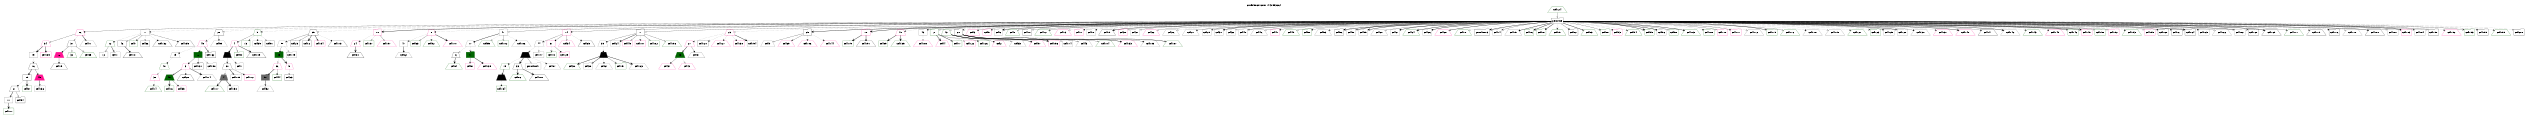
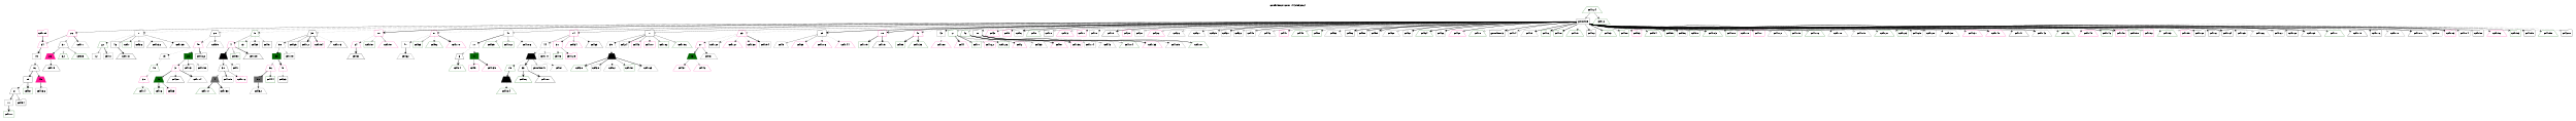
  digraph {
    label="Confidence score: -443.593264"
    labelloc=t
    node [color=gray40 shape=trapezium]
    edge [arrowhead=onormal style=dotted]
    n1 [color=black label=21]
    n2 [label=11 shape=folder]
    cell54 [color=black shape=folder]
    cell177 [color=darkgreen shape=folder]
    n5 [color=black label=29 shape=folder]
    cell57 [color=darkgreen shape=folder]
    n7 [color=black label=16]
    n8 [color=deeppink label=49 style=filled]
    cell136 [shape=folder]
    n10 [label=49 shape=folder]
    n11 [color=deeppink label=34]
    cell189 [color=deeppink shape=folder]
    n13 [color=black label=37]
    n14 [color=deeppink label=26 style=filled]
    n15 [color=darkgreen label=32]
    cell85 [color=darkgreen]
    cell15 [color=black]
    n18 [color=deeppink label=26]
    cell71
    n20 [color=darkgreen label=22]
    n21 [label=12 shape=folder]
    cell11 [shape=folder]
    n23 [label=7 shape=folder]
    n24 [color=black label=46 shape=folder]
    cell7 [color=darkgreen shape=folder]
    cell36 [color=black shape=folder]
    cell132 [color=black]
    cell155 [color=black]
    cell101 [color=black]
    n30 [color=darkgreen label=48]
    n31 [color=deeppink label=38]
    cell14 [color=darkgreen]
    n33 [label=19]
    n34 [color=deeppink label=3]
    n35 [color=darkgreen label=45 style=filled]
    cell28 [color=black]
    cell114
    cell16 [color=darkgreen shape=folder]
    cell35 [color=deeppink shape=folder]
    n40 [color=darkgreen label=28 shape=folder style=filled]
    cell131 [color=black shape=folder]
    cell198 [shape=folder]
    n43 [color=deeppink label=45]
    cell162 [color=black shape=folder]
    n45 [color=black label=28]
    cell99
    n47 [color=black label=30]
    n48 [label=4 style=filled]
    cell105 [shape=folder]
    cell172 [color=deeppink shape=folder]
    cell117 [color=darkgreen]
    cell158 [shape=folder]
    n53 [color=black label=9 style=filled]
    cell1 [shape=folder]
    n55 [color=deeppink label=4]
    cell90 [color=darkgreen shape=folder]
    cell109 [color=black]
    n58 [color=darkgreen label=9]
    n59 [color=darkgreen label=13 shape=folder]
    cell39 [shape=folder]
    cell91 [color=black shape=folder]
    n62 [color=deeppink label=36]
    n63 [label=50 shape=folder style=filled]
    cell44 [color=darkgreen shape=folder]
    cell52
    n66 [color=darkgreen label=35 shape=folder style=filled]
    n67 [color=deeppink label=5]
    cell23 [color=black shape=folder]
    n69 [label=50]
    cell149 [shape=folder]
    n71 [color=black label=35]
    cell25 [color=black shape=folder]
    cell72 [color=black shape=folder]
    cell154 [color=deeppink shape=folder]
    cell173 [color=black]
    n76 [color=deeppink label=10 shape=folder]
    n77 [color=deeppink label=24]
    cell157 [color=darkgreen shape=folder]
    cell197 [color=deeppink]
    cell80 [color=black]
    n81 [color=deeppink label=8]
    n82 [label=47 shape=folder]
    cell63 [color=darkgreen shape=folder]
    cell92 [color=darkgreen]
    cell170 [color=deeppink]
    cell62
    n87 [label=17]
    n88 [color=black label=6]
    n89 [color=darkgreen label=41 shape=folder style=filled]
    cell84 [color=darkgreen]
    cell51 [color=deeppink shape=folder]
    cell139 [color=deeppink]
    n93 [label=41 shape=folder]
    cell55 [color=darkgreen]
    cell102 [color=darkgreen shape=folder]
    cell186
    n97 [color=darkgreen label=15]
    n98 [color=black label=44 style=filled]
-   cell134 [color=darkgreen shape=folder]
+   cell134 [color=darkgreen]
    n100 [color=black label=14 style=filled]
    n101 [color=black label=33]
    n102 [label=germline41 shape=folder]
    cell87
    cell86 [color=darkgreen]
    cell100 [color=black]
    n106 [label=44]
    cell147 [shape=folder]
    n108 [color=deeppink label=14 shape=folder]
    n109 [color=deeppink label=31 shape=folder]
    cell34 [color=deeppink]
    cell65 [color=black]
    cell48 [color=darkgreen shape=folder]
    cell129 [color=deeppink shape=folder]
    n114 [label=39]
    n115 [color=black label=1 style=filled]
    cell30 [color=darkgreen]
    cell38 [shape=folder]
    cell67
    cell151 [color=darkgreen shape=folder]
    cell163
    n121 [color=black label=1 shape=folder]
    cell24 [shape=folder]
    cell45 [color=deeppink shape=folder]
    cell107 [color=deeppink shape=folder]
    cell182 [color=darkgreen shape=folder]
    cell196 [color=darkgreen]
    n127 [color=deeppink label=27]
    n128 [color=darkgreen label=23 style=filled]
    cell81
    cell37 [color=deeppink]
    cell42 [color=deeppink]
    n132 [color=deeppink label=23]
    cell120 [color=black shape=folder]
    cell127 [color=deeppink]
    cell138 [color=deeppink shape=folder]
    cell194 [shape=folder]
    n137 [color=black label=germline shape=folder]
    n138 [color=black label=25 shape=folder]
    n139 [color=deeppink label=18 shape=folder]
    n140 [color=deeppink label=40]
    n141 [label=43 shape=folder]
    n142 [color=darkgreen label=2 shape=folder]
    n143 [color=darkgreen label=42]
    n144 [color=black label=20 shape=folder]
    cell3 [color=deeppink]
    cell5 [color=deeppink shape=folder]
    cell6 [shape=folder]
    cell8 [color=darkgreen]
    cell10 [color=black shape=folder]
    cell12 [color=darkgreen]
    cell13 [color=deeppink]
    cell17 [color=deeppink shape=folder]
    cell18 [shape=folder]
    cell19 [color=black]
    cell20 [color=deeppink shape=folder]
    cell21 [shape=folder]
    cell22 [color=deeppink]
    cell26
    cell27
    cell29 [shape=folder]
    cell31 [shape=folder]
    cell32 [shape=folder]
    cell40 [shape=folder]
    cell46
    cell47 [color=deeppink shape=folder]
    cell49 [color=darkgreen]
    cell50 [color=darkgreen shape=folder]
    cell53
    cell56 [color=black shape=folder]
    cell58 [shape=folder]
    cell59 [shape=folder]
    cell60
    cell61 [shape=folder]
    cell64 [color=darkgreen]
    cell66 [shape=folder]
    cell68 [color=deeppink]
    cell70 [color=darkgreen]
    n178 [color=black label=germline73 shape=folder]
    cell74 [shape=folder]
    cell75
    cell76 [color=darkgreen shape=folder]
    cell78 [color=darkgreen shape=folder]
    cell79 [color=darkgreen]
    cell82 [color=black shape=folder]
    cell83 [color=darkgreen]
    cell88 [color=darkgreen shape=folder]
    cell93 [color=deeppink shape=folder]
    cell94 [color=darkgreen]
    cell95 [color=darkgreen shape=folder]
    cell96 [shape=folder]
    cell98 [color=darkgreen shape=folder]
    cell103 [color=darkgreen]
    cell108 [color=darkgreen shape=folder]
    cell110 [color=deeppink shape=folder]
    cell111 [color=deeppink shape=folder]
    cell112
    cell115 [color=darkgreen shape=folder]
    cell116 [color=darkgreen]
    cell118
    cell119
    cell121 [color=darkgreen]
    cell123 [color=darkgreen shape=folder]
    cell125 [shape=folder]
    cell128 [shape=folder]
    cell130
    cell137 [color=deeppink]
    cell140 [color=deeppink]
    cell141 [color=black]
    cell142
    cell143 [color=darkgreen]
    cell145 [color=deeppink]
    cell146 [color=darkgreen shape=folder]
    cell148 [color=deeppink shape=folder]
    cell150 [color=darkgreen shape=folder]
    cell152 [color=deeppink shape=folder]
    cell153 [color=darkgreen]
    cell159 [color=deeppink shape=folder]
    cell160 [color=black shape=folder]
    cell161 [color=black shape=folder]
    cell164 [color=black shape=folder]
    cell165 [shape=folder]
    cell166
    cell167 [shape=folder]
    cell168 [color=black shape=folder]
    cell169 [color=black]
    cell171 [color=darkgreen]
    cell175 [color=black]
    cell176 [color=black shape=folder]
    cell178
    cell180 [color=black]
    cell181 [shape=folder]
    cell183 [color=deeppink shape=folder]
    cell184 [shape=folder]
    cell190 [color=black shape=folder]
    cell192 [color=deeppink]
    cell193 [color=darkgreen shape=folder]
    cell195 [color=black shape=folder]
    cell199 [color=darkgreen]
    cell200 [color=black shape=folder]
    cell9
    cell69 [color=deeppink]
    cell106 [color=deeppink]
    cell144 [color=deeppink]
    cell179 [color=darkgreen shape=folder]
    cell191 [color=black]
    cell89 [color=darkgreen shape=folder]
    cell135 [color=darkgreen]
    cell188 [color=deeppink]
    cell4 [color=deeppink]
    cell77 [color=darkgreen shape=folder]
    cell122 [color=deeppink shape=folder]
    cell126 [color=darkgreen shape=folder]
    cell2 [color=deeppink]
    cell33
    cell97 [color=deeppink]
    cell156 [color=deeppink shape=folder]
    cell174 [shape=folder]
    cell43
    cell104 [color=darkgreen]
    cell133 [color=deeppink]
    cell185
    cell187 [color=darkgreen]
    cell124 [color=darkgreen]
    n1 -> n2 [style=bold]
    n1 -> cell54 [style=solid]
    n2 -> cell177 [arrowhead=vee style=bold]
    n5 -> n1 [arrowhead=dot]
    n5 -> cell57 [arrowhead=vee style=bold]
    n7 -> n5 [arrowhead=dot style=bold]
    n7 -> n8 [arrowhead=dot style=solid]
    n8 -> cell136 [style=bold]
    n10 -> n7 [arrowhead=vee]
    n11 -> n10 [arrowhead=vee style=bold]
-   n11 -> cell189 [arrowhead=dot style=bold]
+   cell189 -> n11 [arrowhead=dot style=bold]
    n13 -> n14 [arrowhead=dot style=solid]
    n13 -> n15
    n13 -> cell85 [style=solid]
    n14 -> cell15 [arrowhead=dot style=solid]
    n18 -> n11 [style=solid]
    n18 -> n13
    n18 -> cell71 [style=bold]
    n20 -> n21 [style=solid]
    n20 -> cell11 [style=bold]
    n23 -> n20 [arrowhead=dot]
    n23 -> n24 [style=solid]
    n23 -> cell7 [arrowhead=vee style=solid]
    n23 -> cell36
    n23 -> cell132 [arrowhead=dot]
    n23 -> cell155 [arrowhead=dot style=solid]
    n24 -> cell101 [arrowhead=dot style=bold]
    n30 -> n31
    n31 -> cell14 [arrowhead=vee]
    n33 -> n30 [arrowhead=dot]
    n34 -> n35 [style=bold]
    n34 -> cell28 [arrowhead=dot]
    n34 -> cell114 [arrowhead=vee style=bold]
    n35 -> cell16 [arrowhead=vee style=bold]
    n35 -> cell35 [arrowhead=dot style=solid]
    n40 -> n34 [arrowhead=dot style=solid]
    n40 -> cell131 [arrowhead=dot style=solid]
    n40 -> cell198
    n43 -> n33 [arrowhead=dot]
    n43 -> n40 [arrowhead=vee]
    n43 -> cell162 [style=bold]
    n45 -> n43 [arrowhead=vee]
    n45 -> cell99 [arrowhead=vee style=solid]
    n47 -> n48
    n47 -> cell105 [style=bold]
    n47 -> cell172 [arrowhead=dot style=solid]
    n48 -> cell117 [arrowhead=vee style=bold]
    n48 -> cell158 [arrowhead=vee style=bold]
    n53 -> n47 [arrowhead=vee style=solid]
    n53 -> cell1 [arrowhead=vee]
    n55 -> n53 [arrowhead=dot style=bold]
    n55 -> cell90 [style=solid]
    n55 -> cell109 [arrowhead=vee style=bold]
    n58 -> n55 [arrowhead=dot style=solid]
    n58 -> n59 [arrowhead=vee]
    n58 -> cell39 [arrowhead=dot]
    n58 -> cell91
    n62 -> n63 [style=bold]
    n62 -> cell44 [arrowhead=dot style=solid]
    n63 -> cell52 [style=bold]
    n66 -> n62
    n66 -> n67 [arrowhead=vee style=bold]
    n67 -> cell23
    n69 -> n66 [arrowhead=dot style=solid]
    n69 -> cell149
    n71 -> n69 [arrowhead=vee style=solid]
    n71 -> cell25 [style=solid]
    n71 -> cell72 [arrowhead=vee style=bold]
    n71 -> cell154 [style=bold]
    n71 -> cell173 [arrowhead=dot]
    n76 -> n77 [arrowhead=vee]
    n76 -> cell157
    n76 -> cell197 [style=solid]
    n77 -> cell80 [arrowhead=vee style=bold]
    n81 -> n82 [arrowhead=vee]
    n81 -> cell63 [style=solid]
    n81 -> cell92 [arrowhead=vee]
    n81 -> cell170 [arrowhead=vee style=bold]
    n82 -> cell62 [arrowhead=dot style=bold]
    n87 -> n88
    n87 -> n89 [arrowhead=vee]
    n88 -> cell84 [arrowhead=vee style=bold]
    n89 -> cell51 [arrowhead=vee style=solid]
    n89 -> cell139 [arrowhead=dot style=bold]
    n93 -> n87 [arrowhead=dot style=bold]
    n93 -> cell55
    n93 -> cell102 [style=solid]
    n93 -> cell186 [arrowhead=dot]
    n97 -> n98 [arrowhead=dot style=bold]
    n98 -> cell134 [arrowhead=dot]
    n100 -> n97 [arrowhead=dot]
    n100 -> n101 [arrowhead=vee style=bold]
    n100 -> n102 [style=solid]
    n100 -> cell87 [arrowhead=vee]
    n101 -> cell86 [arrowhead=vee style=bold]
    n101 -> cell100 [arrowhead=vee style=bold]
    n106 -> n100 [arrowhead=vee]
    n106 -> cell147
    n108 -> n106 [arrowhead=vee style=solid]
    n108 -> n109 [arrowhead=dot style=solid]
    n108 -> cell34 [style=solid]
    n108 -> cell65 [arrowhead=dot]
    n109 -> cell48 [arrowhead=vee]
    n109 -> cell129 [arrowhead=dot style=solid]
    n114 -> n115 [arrowhead=dot]
    n115 -> cell30 [arrowhead=vee style=bold]
    n115 -> cell38 [style=bold]
    n115 -> cell67 [arrowhead=dot]
    n115 -> cell151 [arrowhead=vee style=solid]
    n115 -> cell163 [arrowhead=vee style=bold]
    n121 -> n114 [arrowhead=dot style=solid]
    n121 -> cell24 [arrowhead=dot style=bold]
    n121 -> cell45 [style=solid]
    n121 -> cell107 [arrowhead=vee]
    n121 -> cell182 [style=solid]
    n121 -> cell196 [style=solid]
    n127 -> n128 [style=bold]
    n127 -> cell81 [arrowhead=dot style=solid]
    n128 -> cell37 [arrowhead=dot style=solid]
    n128 -> cell42
    n132 -> n127 [arrowhead=vee]
    n132 -> cell120 [arrowhead=vee]
    n132 -> cell127 [arrowhead=vee]
    n132 -> cell138 [arrowhead=dot]
    n132 -> cell194 [arrowhead=vee style=bold]
    n137 -> n18 [arrowhead=dot style=solid]
    n137 -> n23 [arrowhead=vee]
    n137 -> n45
    n137 -> n58 [arrowhead=vee]
    n137 -> n71
    n137 -> n76 [arrowhead=vee style=bold]
    n137 -> n81 [arrowhead=dot]
    n137 -> n93 [style=solid]
    n137 -> n108 [arrowhead=dot style=solid]
    n137 -> n121 [style=solid]
    n137 -> n132
    n137 -> n138 [arrowhead=vee style=bold]
    n137 -> n139 [arrowhead=vee style=bold]
    n137 -> n140 [arrowhead=vee]
    n137 -> n141 [arrowhead=dot style=solid]
    n137 -> n142 [style=solid]
    n137 -> n143
    n137 -> n144 [arrowhead=vee]
    n137 -> cell3 [arrowhead=dot style=solid]
    n137 -> cell5 [arrowhead=dot]
    n137 -> cell6 [arrowhead=vee style=bold]
    n137 -> cell8 [style=solid]
    n137 -> cell10 [style=solid]
-   n137 -> cell12 [arrowhead=vee style=solid]
+   cell124 -> cell12 [arrowhead=vee style=solid]
    n137 -> cell13
    n137 -> cell17 [arrowhead=dot]
    n137 -> cell18 [arrowhead=dot]
    n137 -> cell19 [arrowhead=vee style=bold]
    n137 -> cell20
    n137 -> cell21 [style=solid]
    n137 -> cell22 [style=solid]
    n137 -> cell26
    n137 -> cell27 [arrowhead=dot style=solid]
    n137 -> cell29 [arrowhead=vee style=solid]
    n137 -> cell31 [arrowhead=dot style=bold]
    n137 -> cell32
    n137 -> cell40 [style=bold]
    n137 -> cell46 [style=solid]
    n137 -> cell47 [arrowhead=dot style=solid]
    n137 -> cell49 [style=solid]
    n137 -> cell50 [arrowhead=dot style=solid]
    n137 -> cell53 [arrowhead=vee]
    n137 -> cell56 [arrowhead=vee style=bold]
    n137 -> cell58 [style=bold]
    n137 -> cell59 [arrowhead=vee style=bold]
    n137 -> cell60 [style=solid]
    n137 -> cell61 [arrowhead=dot style=bold]
    n137 -> cell64 [arrowhead=vee style=bold]
    n137 -> cell66 [arrowhead=dot style=bold]
    n137 -> cell68 [style=bold]
    n137 -> cell70
    n137 -> n178 [arrowhead=vee style=bold]
    n137 -> cell74 [arrowhead=vee style=solid]
    n137 -> cell75 [arrowhead=dot style=bold]
    n137 -> cell76 [arrowhead=vee style=bold]
    n137 -> cell78 [arrowhead=dot style=bold]
    n137 -> cell79 [arrowhead=vee]
    n137 -> cell82 [arrowhead=dot style=solid]
    n137 -> cell83 [style=bold]
    n137 -> cell88 [arrowhead=vee style=solid]
    n137 -> cell93 [arrowhead=dot]
    n137 -> cell94 [arrowhead=vee]
    n137 -> cell95 [arrowhead=vee style=bold]
    n137 -> cell96 [arrowhead=dot style=bold]
    n137 -> cell98 [style=solid]
    n137 -> cell103 [arrowhead=dot style=bold]
    n137 -> cell108 [arrowhead=dot]
    n137 -> cell110 [style=solid]
    n137 -> cell111 [arrowhead=dot style=solid]
    n137 -> cell112
    n137 -> cell115 [style=bold]
    n137 -> cell116 [style=solid]
    n137 -> cell118 [arrowhead=dot]
    n137 -> cell119
    n137 -> cell121 [arrowhead=vee]
    n137 -> cell123 [arrowhead=vee]
    n137 -> cell125 [arrowhead=dot style=solid]
    n137 -> cell128 [style=bold]
    n137 -> cell130 [arrowhead=dot style=solid]
    n137 -> cell137 [arrowhead=vee]
    n137 -> cell140 [arrowhead=vee style=bold]
    n137 -> cell141 [arrowhead=dot style=solid]
    n137 -> cell142 [arrowhead=vee style=bold]
    n137 -> cell143 [arrowhead=vee]
    n137 -> cell145 [arrowhead=dot]
    n137 -> cell146 [style=bold]
    n137 -> cell148 [arrowhead=vee style=bold]
    n137 -> cell150 [style=solid]
    n137 -> cell152 [style=solid]
    n137 -> cell153 [arrowhead=dot]
    n137 -> cell159
    n137 -> cell160 [arrowhead=dot style=solid]
    n137 -> cell161 [arrowhead=dot]
    n137 -> cell164 [arrowhead=vee style=bold]
    n137 -> cell165 [arrowhead=dot]
    n137 -> cell166 [style=solid]
    n137 -> cell167 [style=bold]
    n137 -> cell168 [arrowhead=vee]
    n137 -> cell169 [arrowhead=vee style=bold]
    n137 -> cell171 [arrowhead=vee style=solid]
    n137 -> cell175 [arrowhead=vee]
    n137 -> cell176 [arrowhead=dot]
    n137 -> cell178
    n137 -> cell180 [arrowhead=dot style=bold]
    n137 -> cell181 [style=solid]
    n137 -> cell183 [arrowhead=dot style=bold]
    n137 -> cell184 [arrowhead=vee style=solid]
    n137 -> cell190 [style=solid]
    n137 -> cell192 [arrowhead=vee]
    n137 -> cell193 [arrowhead=vee style=solid]
    n137 -> cell195 [arrowhead=dot]
    n137 -> cell199 [arrowhead=vee]
    n137 -> cell200
    n138 -> cell9 [style=solid]
    n138 -> cell69 [arrowhead=vee style=solid]
    n138 -> cell106 [arrowhead=vee]
    n138 -> cell144 [arrowhead=vee]
    n139 -> cell179 [arrowhead=vee style=bold]
    n139 -> cell191 [arrowhead=dot style=bold]
    n140 -> cell89 [arrowhead=vee style=bold]
    n140 -> cell135 [arrowhead=vee style=bold]
    n141 -> cell188
    n142 -> cell4 [arrowhead=vee style=bold]
    n142 -> cell77 [style=bold]
    n142 -> cell122
    n142 -> cell126 [arrowhead=dot style=solid]
    n143 -> cell2 [arrowhead=dot style=solid]
    n143 -> cell33
    n143 -> cell97 [arrowhead=dot style=bold]
    n143 -> cell156 [arrowhead=vee style=bold]
    n143 -> cell174
    n144 -> cell43 [style=solid]
    n144 -> cell104 [style=solid]
    n144 -> cell133 [arrowhead=dot style=bold]
    n144 -> cell185 [arrowhead=dot style=solid]
    n144 -> cell187 [style=bold]
    cell124 -> n137 [style=solid]
  }
